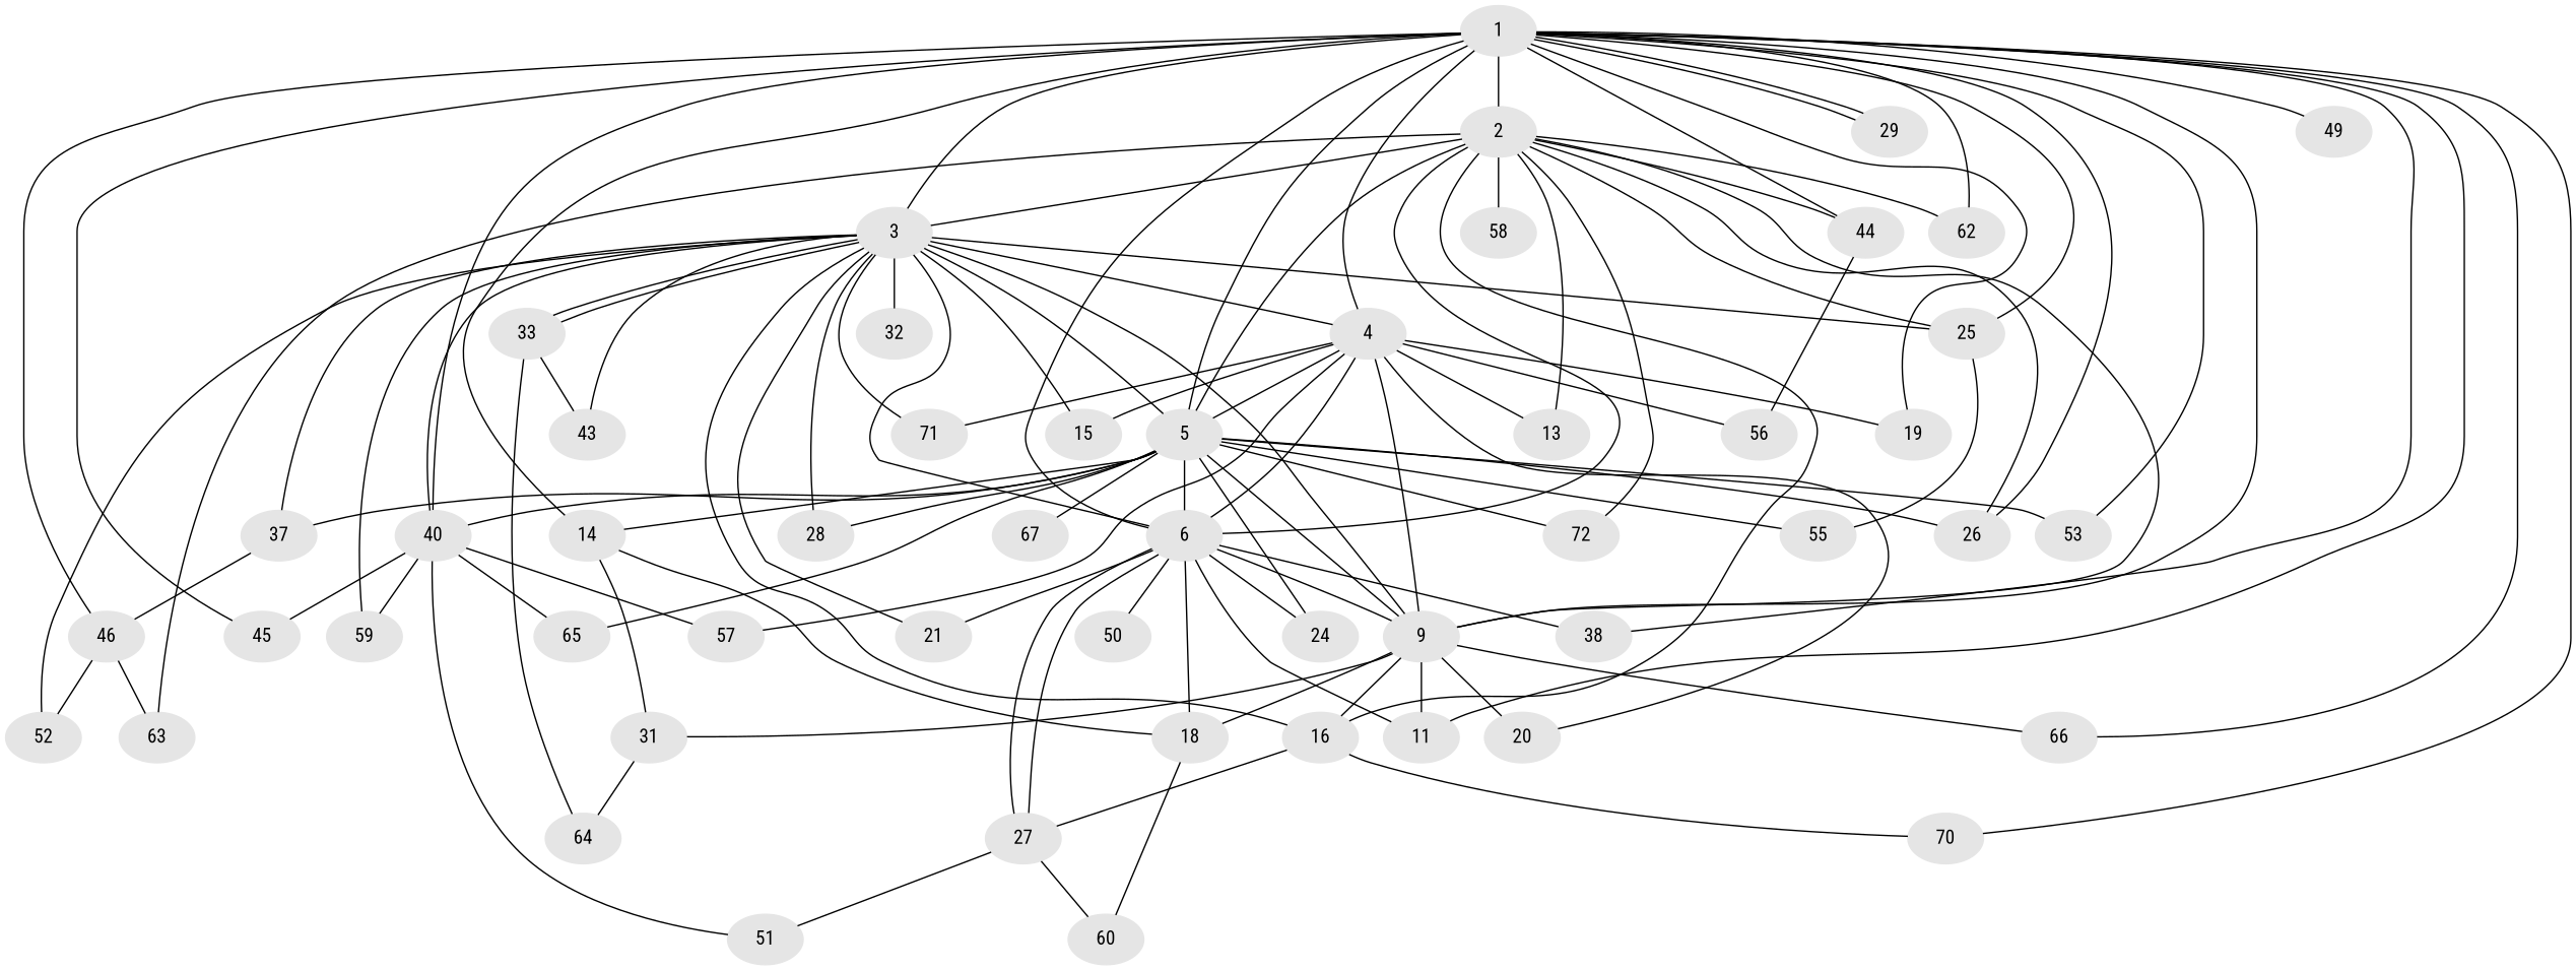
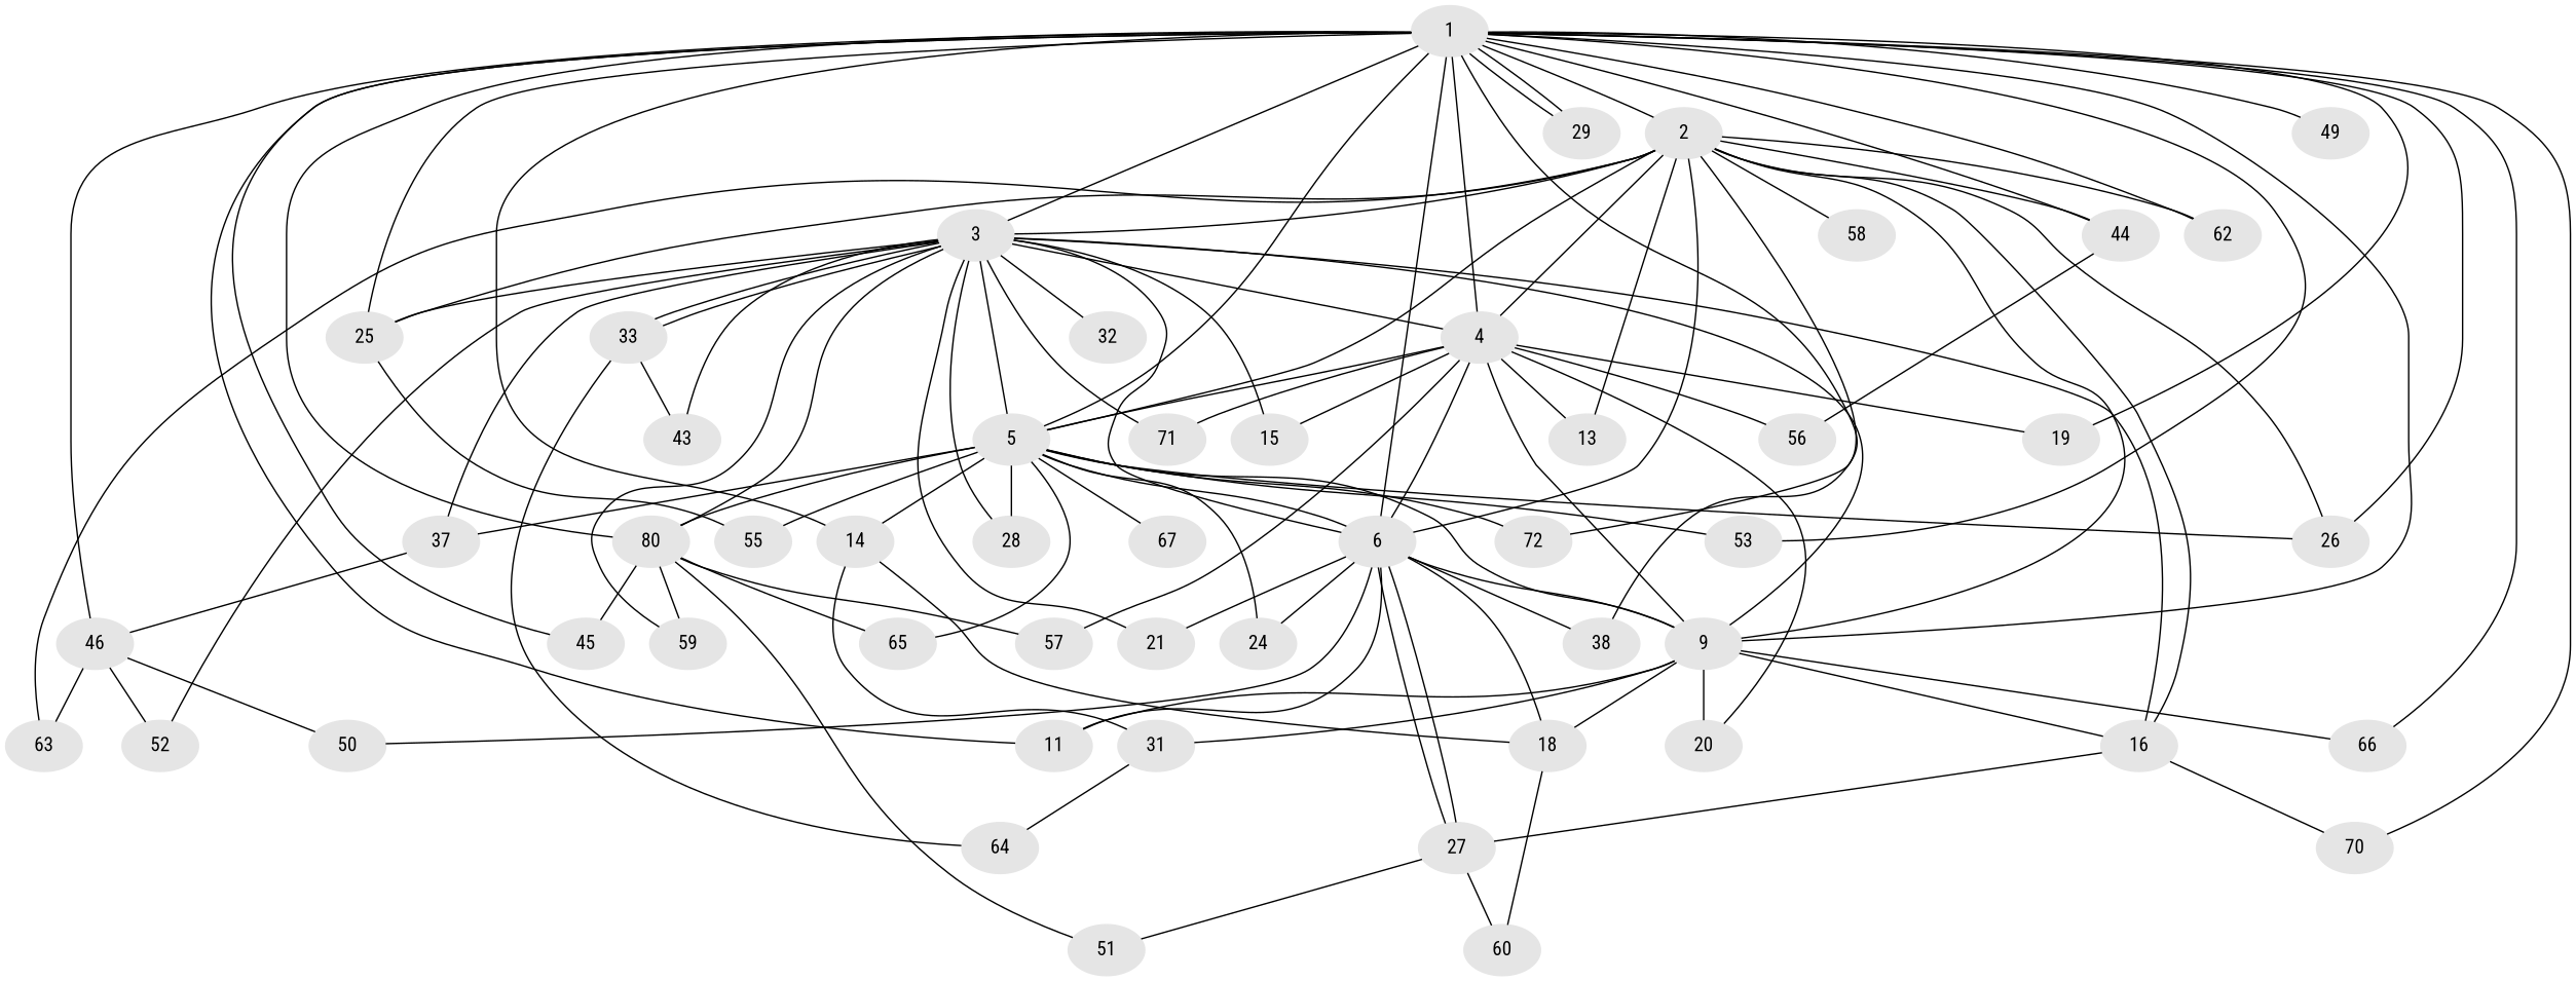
  graph {
    fontname="Roboto Condensed"
    node [color=gray90 fontname="Roboto Condensed" style=filled]
    edge [fontname="Roboto Condensed"]
    1 [super="+10"]
    2 [super="+17"]
    3 [super="+23"]
    4 [super="+7"]
    5 [super="+8"]
    6 [super="+12"]
    9 [super="+39"]
    11 [super="+68"]
    14 [super="+34"]
    19
    25 [super="+36"]
    26 [super="+47"]
    29
    38
-   40 [super="+41"]
+   40 [super="+41" label=80]
    44 [super="+48"]
    45
    46 [super="+61"]
    49
    53
    62
    66
    70
    13
    16 [super="+42"]
    58
    63
    72
    15
    21
    28
    32
    33 [super="+54"]
    37
    43
    52
    59
    71
    20 [super="+69"]
    56
    57
    24
    55
    65
    67
    18 [super="+30"]
    27 [super="+35"]
    50
    31
    51
    64
    60
    1 -- 2 [weight=3]
    1 -- 3 [weight=2]
    1 -- 4 [weight=4]
    1 -- 5 [weight=4]
    1 -- 6 [weight=2]
    1 -- 9 [weight=2]
    1 -- 11
    1 -- 14 [weight=2]
    1 -- 19
    1 -- 25
    1 -- 26
    1 -- 29
    1 -- 29
    1 -- 38
    1 -- 40
    1 -- 44
    1 -- 45
    1 -- 46 [weight=2]
    1 -- 49 [weight=2]
    1 -- 53
    1 -- 62
    1 -- 66
    1 -- 70
    2 -- 3
+   2 -- 4 [weight=2]
    2 -- 5 [weight=2]
    2 -- 6
    2 -- 9
    2 -- 25
    2 -- 26
    2 -- 44
    2 -- 62
    2 -- 13
    2 -- 16
    2 -- 58 [weight=2]
    2 -- 63
    2 -- 72
    3 -- 4 [weight=2]
    3 -- 5 [weight=2]
    3 -- 6 [weight=2]
    3 -- 9
    3 -- 25
    3 -- 40
    3 -- 16
    3 -- 15
    3 -- 21
    3 -- 28
    3 -- 32
    3 -- 33 [weight=2]
    3 -- 33
    3 -- 37
    3 -- 43
    3 -- 52
    3 -- 59
    3 -- 71
    4 -- 5 [weight=4]
    4 -- 6 [weight=2]
    4 -- 9 [weight=2]
    4 -- 19
    4 -- 13
    4 -- 15
    4 -- 71
    4 -- 20
    4 -- 56
    4 -- 57
    5 -- 6 [weight=2]
    5 -- 9 [weight=2]
    5 -- 14
    5 -- 26
    5 -- 40
    5 -- 53
    5 -- 72
    5 -- 28
    5 -- 37
    5 -- 24
    5 -- 55
    5 -- 65
    5 -- 67
    6 -- 9
    6 -- 11
    6 -- 38
    6 -- 21
    6 -- 24
    6 -- 18 [weight=2]
    6 -- 27
    6 -- 27
    6 -- 50
    9 -- 11
    9 -- 66
    9 -- 16
    9 -- 20 [weight=2]
    9 -- 18
    9 -- 31
    14 -- 18
    14 -- 31
    25 -- 55
    40 -- 45
    40 -- 59
    40 -- 57
    40 -- 65
    40 -- 51
    44 -- 56
    46 -- 63
    46 -- 52
+   46 -- 50
    16 -- 70
    16 -- 27
    33 -- 43
    33 -- 64
    37 -- 46
    18 -- 60
    27 -- 51
    27 -- 60
    31 -- 64
  }
